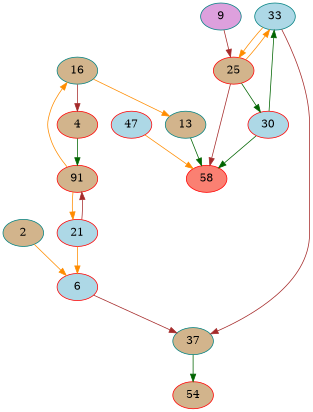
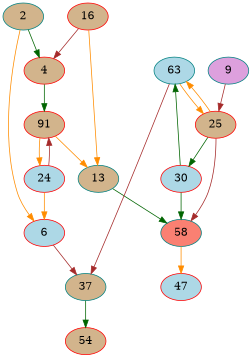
  strict digraph {
    node [color=red fillcolor=tan style=filled]
    edge [color=darkorange cond=true]
    n1 [color=teal entry=true label=2]
    6 [fillcolor=lightblue]
    4
    37 [color=teal]
    n5 [label=91]
    54
    9 [color=teal fillcolor=plum]
    25
-   16 [color=teal]
-   21 [fillcolor=lightblue]
+   16
+   21 [fillcolor=lightblue label=24]
    n11 [color=teal label=13]
    47 [fillcolor=lightblue]
-   58 [fillcolor=salmon]
+   58 [color=teal fillcolor=salmon]
    30 [fillcolor=lightblue]
-   33 [color=teal fillcolor=lightblue]
+   33 [color=teal fillcolor=lightblue label=63]
    n1 -> 6
+   n1 -> 4 [color=darkgreen cond=false]
    6 -> 37 [color=brown]
    4 -> n5 [color=darkgreen cond=""]
    37 -> 54 [color=darkgreen]
-   n5 -> 16
+   n5 -> n11
    n5 -> 21 [cond=false]
    9 -> 25 [color=brown cond=""]
    25 -> 58 [color=brown cond=""]
    25 -> 30 [color=darkgreen]
    25 -> 33 [cond=false]
    16 -> 4 [color=brown cond=false]
    16 -> n11
    21 -> 6
    21 -> n5 [color=brown cond=false]
    n11 -> 58 [color=darkgreen cond=""]
-   47 -> 58 [cond=""]
+   58 -> 47 [cond=""]
    30 -> 58 [color=darkgreen]
    30 -> 33 [color=darkgreen cond=false]
    33 -> 37 [color=brown]
    33 -> 25 [cond=false]
  }
